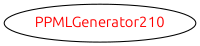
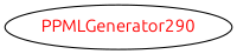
  digraph {
    concentrate=true
    rankdir=LR
    ranksep=2.0
    splines=ortho
    fontname=Ubuntu
-   PPMLGenerator210 [fontcolor=red fontname=Ubuntu]
+   PPMLGenerator210 [fontcolor=red fontname=Ubuntu label=PPMLGenerator290]
  }
